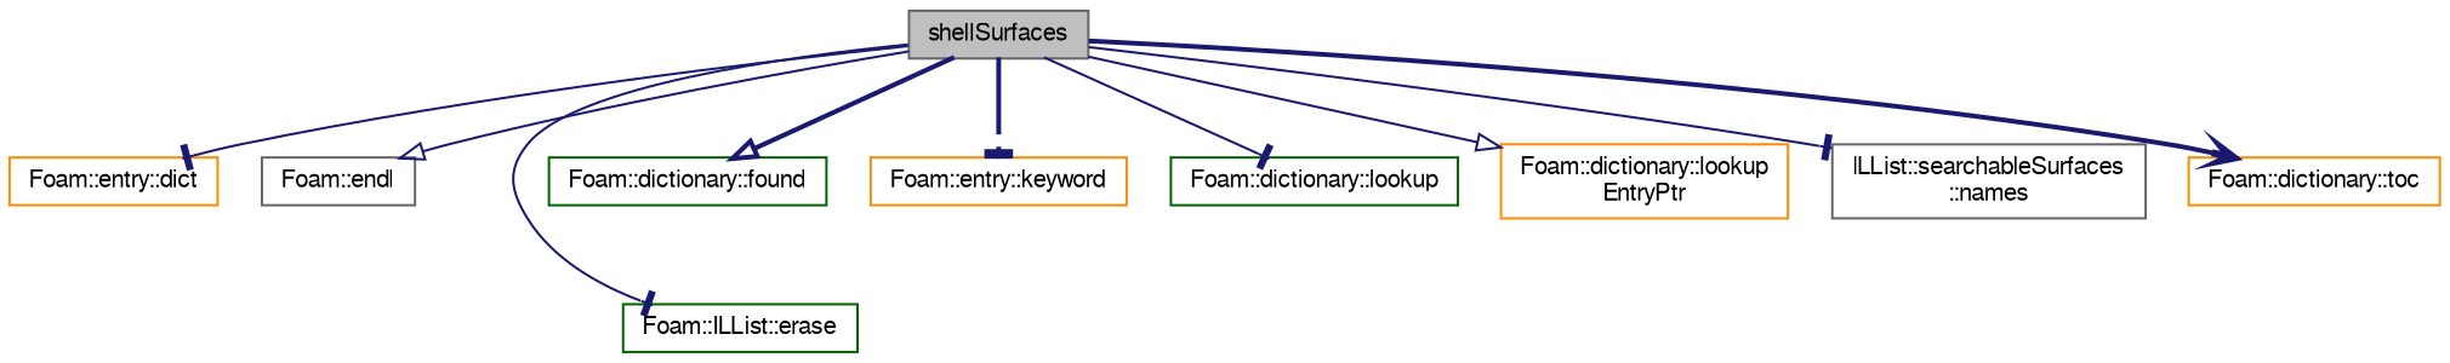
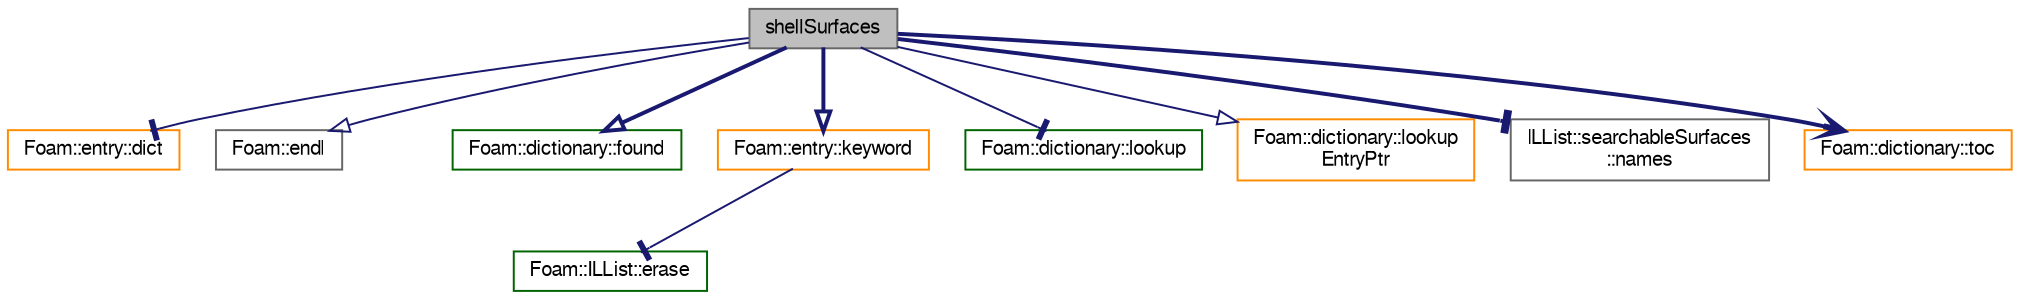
  digraph {
    rankdir=TB
    node [color=darkorange fontname=FreeSans fontsize=10 shape=record]
    edge [arrowhead=tee color=midnightblue fontname=FreeSans fontsize=10 labelfontname=FreeSans labelfontsize=10 style=solid]
    n1 [color=gray40 fillcolor=grey75 fontcolor=black height=0.2 label=shellSurfaces style=filled width=0.4]
    n2 [height=0.2 label="Foam::entry::dict" width=0.4]
    n3 [color=gray40 height=0.2 label="Foam::endl" width=0.4]
    n4 [color=darkgreen height=0.2 label="Foam::ILList::erase" width=0.4]
    n5 [color=darkgreen height=0.2 label="Foam::dictionary::found" width=0.4]
    n6 [height=0.2 label="Foam::entry::keyword" width=0.4]
    n7 [color=darkgreen height=0.2 label="Foam::dictionary::lookup" width=0.4]
    n8 [height=0.2 label="Foam::dictionary::lookup\lEntryPtr" width=0.4]
    n9 [color=gray40 height=0.2 label="ILList::searchableSurfaces\l::names" width=0.4]
    n10 [height=0.2 label="Foam::dictionary::toc" width=0.4]
    n1 -> n2
    n1 -> n3 [arrowhead=onormal]
-   n1 -> n4
+   n6 -> n4
    n1 -> n5 [arrowhead=onormal style=bold]
-   n1 -> n6 [style=bold]
+   n1 -> n6 [arrowhead=onormal style=bold]
    n1 -> n7
    n1 -> n8 [arrowhead=onormal]
-   n1 -> n9
+   n1 -> n9 [style=bold]
    n1 -> n10 [arrowhead=vee style=bold]
  }
